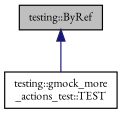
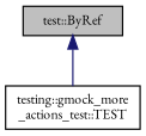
  digraph {
    rankdir=TB
    fontname="EB Garamond"
    node [color=black fontname="EB Garamond" fontsize=10 shape=record]
-   n1 [fillcolor=grey75 fontcolor=black height=0.2 label="testing::ByRef" style=filled width=0.4]
+   n1 [fillcolor=grey75 fontcolor=black height=0.2 label="test::ByRef" style=filled width=0.4]
    n2 [height=0.2 label="testing::gmock_more\l_actions_test::TEST" width=0.4]
    n1 -> n2 [color=midnightblue dir=back fontname="EB Garamond" fontsize=10 labelfontname=Helvetica labelfontsize=10 style=solid]
  }
